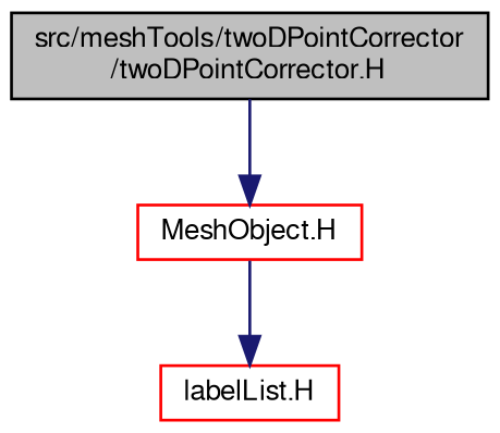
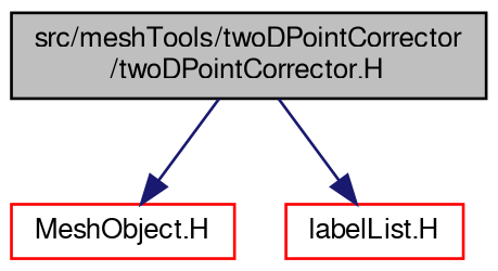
  digraph {
    node [color=red fontname=FreeSans fontsize=10 shape=record]
    edge [color=midnightblue fontname=FreeSans fontsize=10 labelfontname=FreeSans labelfontsize=10 style=solid]
    n1 [color=black fillcolor=grey75 fontcolor=black height=0.2 label="src/meshTools/twoDPointCorrector\l/twoDPointCorrector.H" style=filled width=0.4]
    n2 [height=0.2 label="MeshObject.H" width=0.4]
    n3 [height=0.2 label="labelList.H" width=0.4]
    n1 -> n2
-   n2 -> n3
+   n1 -> n3
  }
